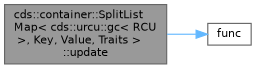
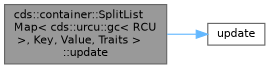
  digraph {
    rankdir=LR
    node [fontname=Helvetica fontsize=10 shape=box style=filled]
    n1 [color=gray40 fillcolor=grey60 fontcolor=black height=0.2 label="cds::container::SplitList\lMap\< cds::urcu::gc\< RCU\l \>, Key, Value, Traits \>\l::update" width=0.4]
-   n2 [color=grey40 fillcolor=white height=0.2 label=func width=0.4]
+   n2 [color=grey40 fillcolor=white height=0.2 label=update width=0.4]
    n1 -> n2 [color=steelblue1 fontname=Helvetica fontsize=10 labelfontname=Helvetica labelfontsize=10 style=solid]
  }
